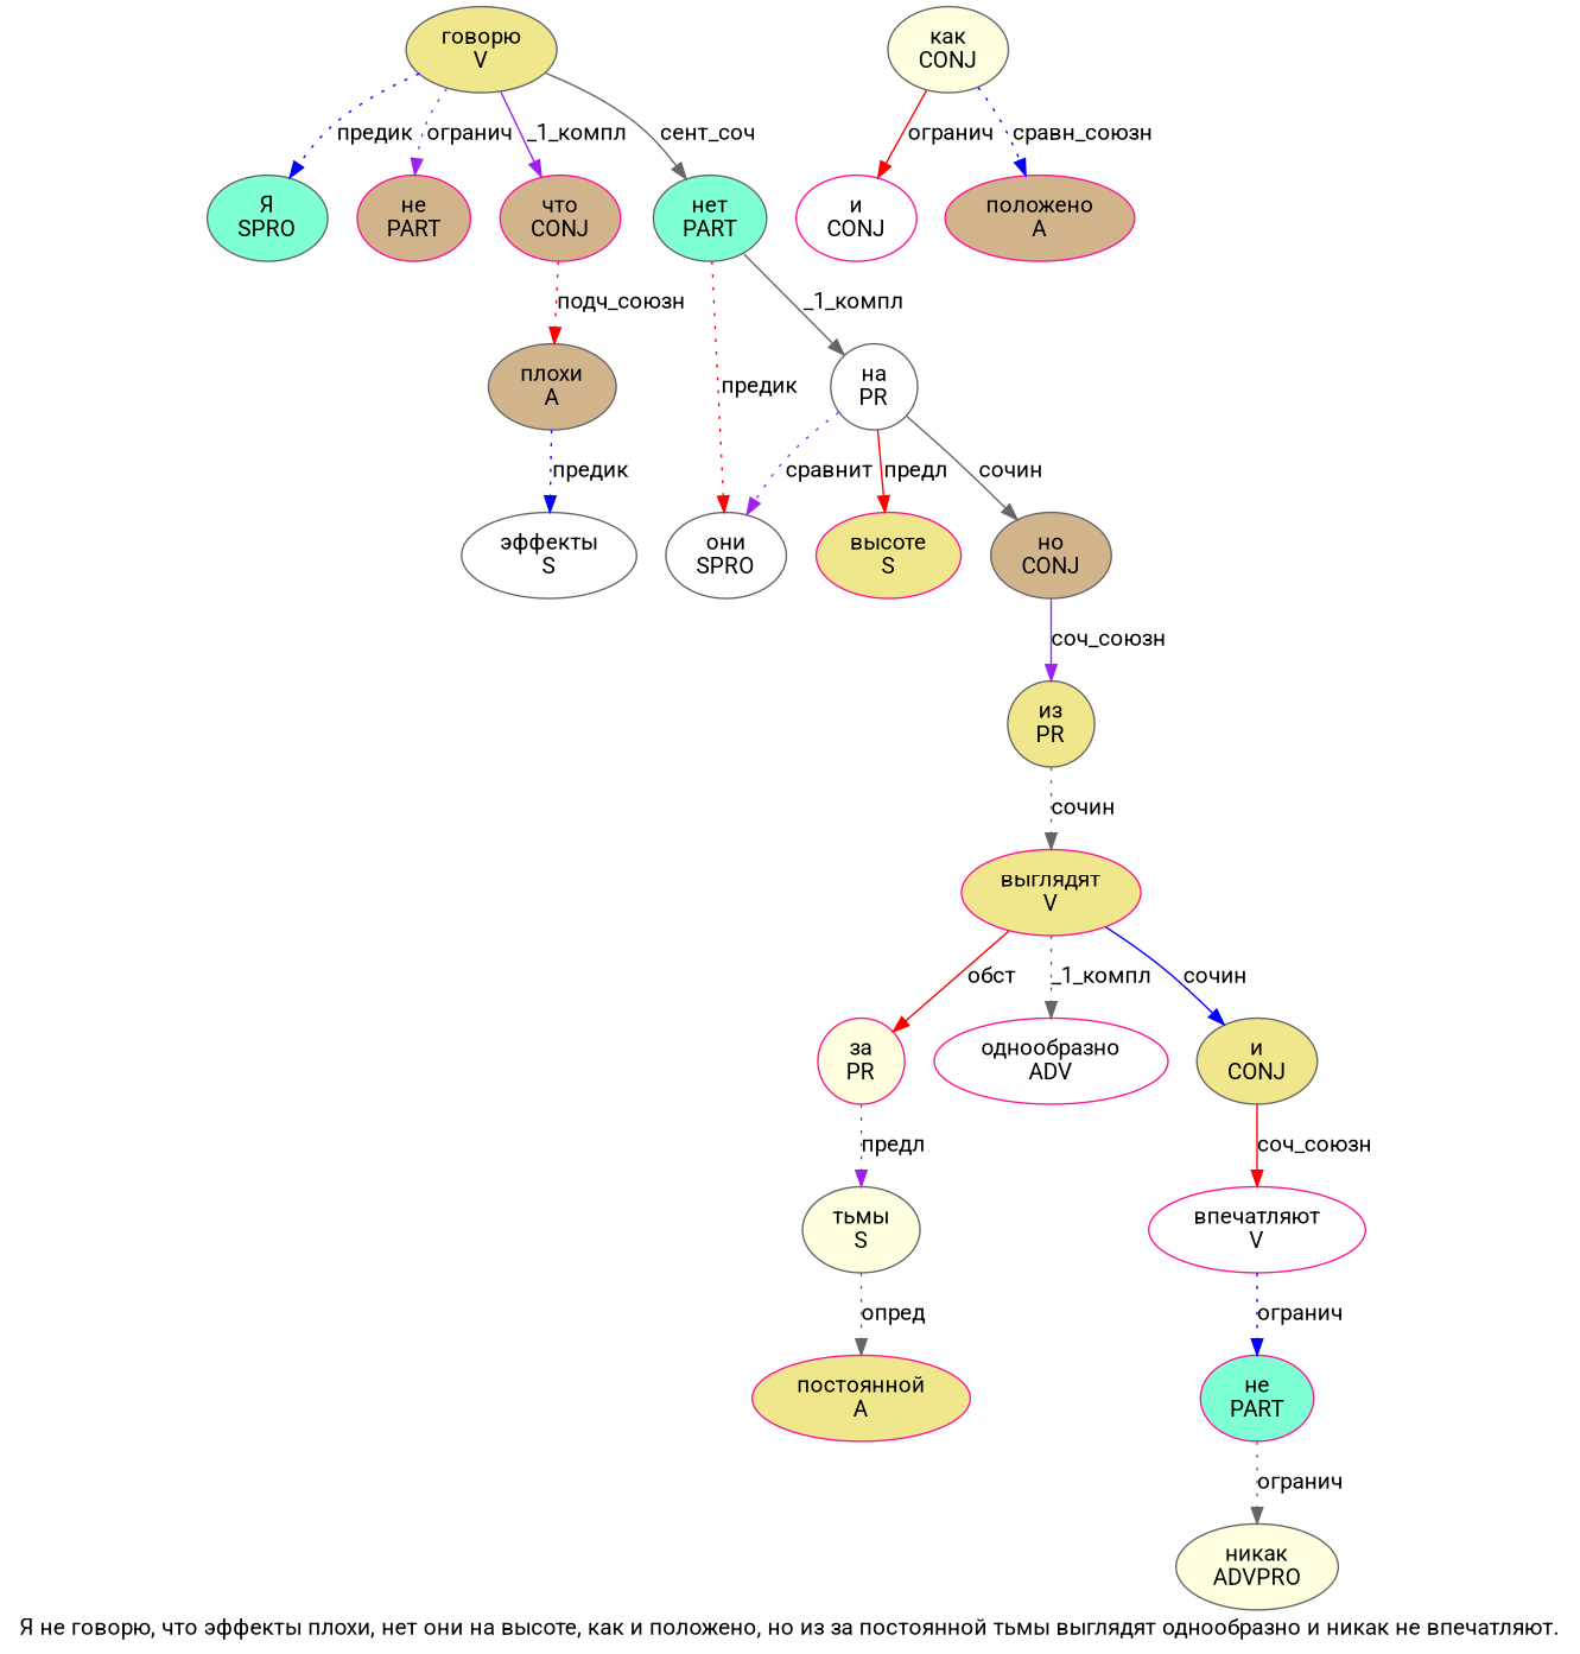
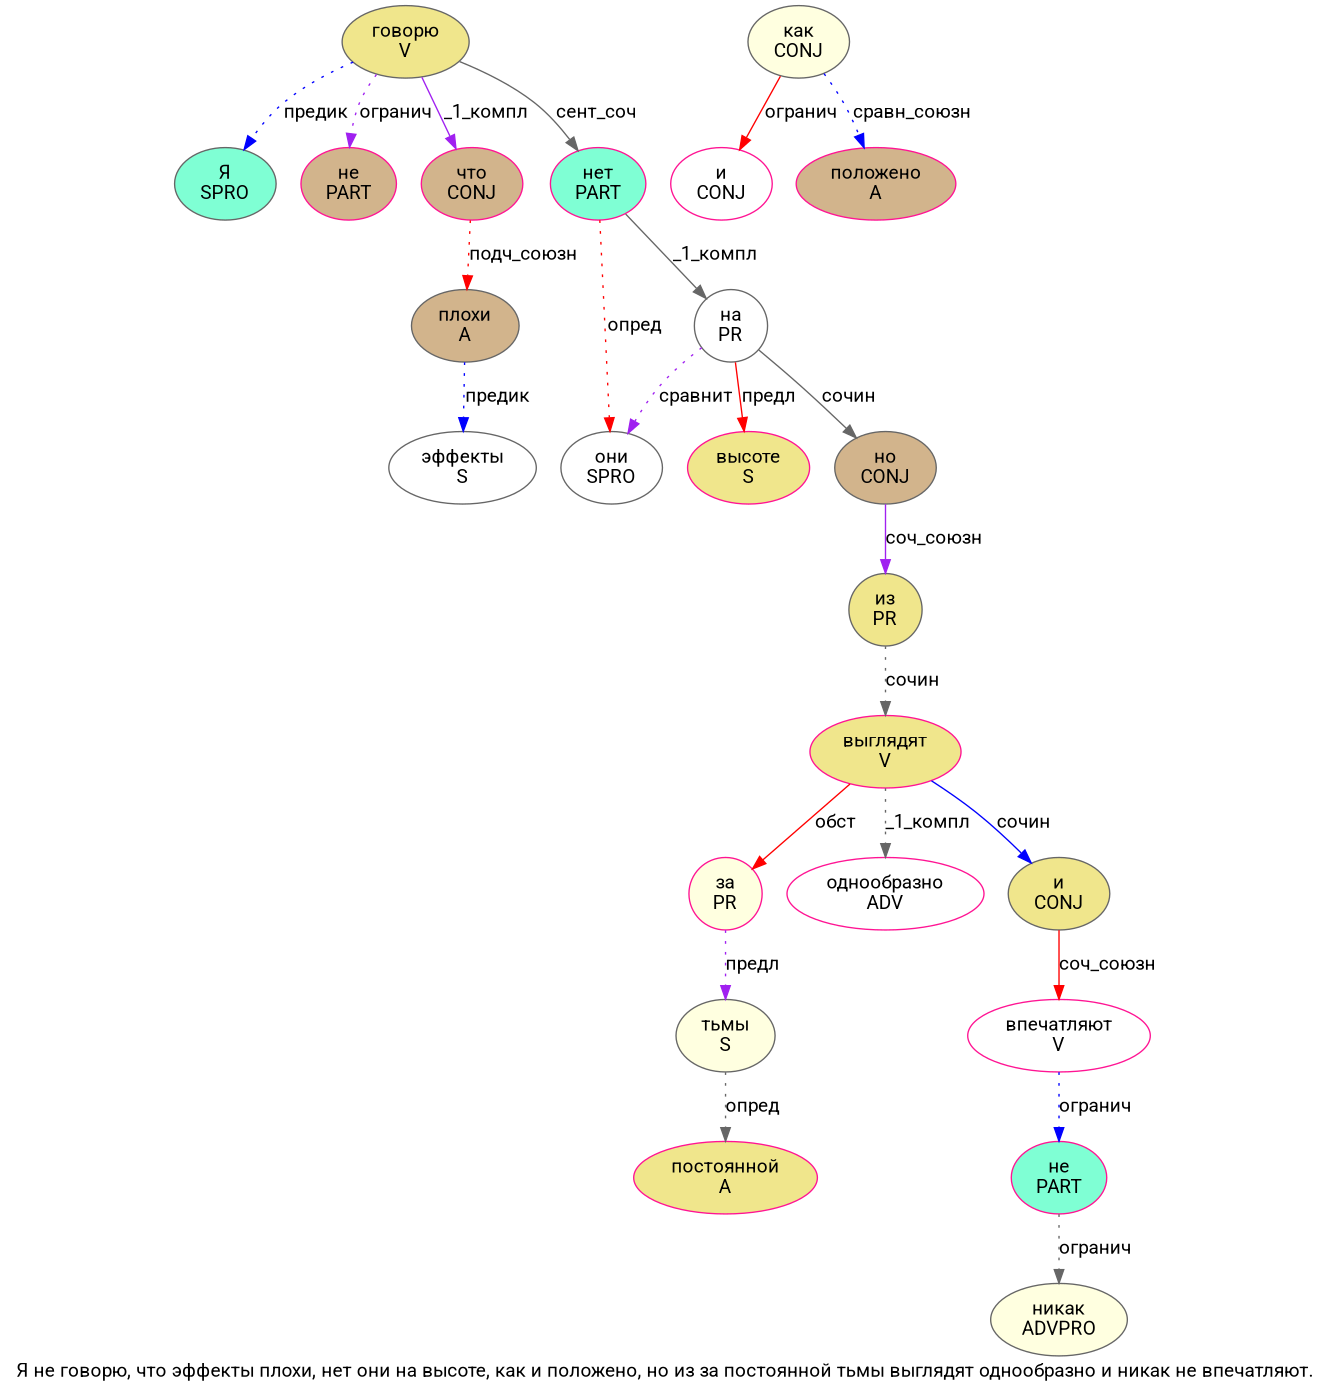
  digraph {
    fontname=Roboto
    label="Я не говорю, что эффекты плохи, нет они на высоте, как и положено, но из за постоянной тьмы выглядят однообразно и никак не впечатляют."
    node [color=gray40 fillcolor=khaki fontname=Roboto penwidth=1 shape=ellipse style=filled]
    edge [color=gray40 fontname=Roboto style=dotted]
    n1 [fillcolor=aquamarine label="Я\nSPRO"]
    n2 [color=deeppink fillcolor=tan label="не\nPART"]
    n3 [label="говорю\nV"]
    n4 [color=deeppink fillcolor=tan label="что\nCONJ"]
-   n5 [fillcolor=aquamarine label="нет\nPART"]
+   n5 [color=deeppink fillcolor=aquamarine label="нет\nPART"]
    n6 [fillcolor=tan label="плохи\nA"]
    n7 [fillcolor=white label="они\nSPRO"]
    n8 [fillcolor=white label="на\nPR"]
    n9 [fillcolor=white label="эффекты\nS"]
    n10 [color=deeppink label="высоте\nS"]
    n11 [fillcolor=tan label="но\nCONJ"]
    n12 [fillcolor=lightyellow label="как\nCONJ"]
    n13 [color=deeppink fillcolor=white label="и\nCONJ"]
    n14 [color=deeppink fillcolor=tan label="положено\nA"]
    n15 [label="из\nPR"]
    n16 [color=deeppink label="выглядят\nV"]
    n17 [color=deeppink fillcolor=lightyellow label="за\nPR"]
    n18 [color=deeppink fillcolor=white label="однообразно\nADV"]
    n19 [label="и\nCONJ"]
    n20 [fillcolor=lightyellow label="тьмы\nS"]
    n21 [color=deeppink label="постоянной\nA"]
    n22 [color=deeppink fillcolor=white label="впечатляют\nV"]
    n23 [color=deeppink fillcolor=aquamarine label="не\nPART"]
    n24 [fillcolor=lightyellow label="никак\nADVPRO"]
    n3 -> n1 [color=blue label="предик"]
    n3 -> n2 [color=purple label="огранич"]
    n3 -> n4 [color=purple label="_1_компл" style=solid]
    n3 -> n5 [label="сент_соч" style=solid]
    n4 -> n6 [color=red label="подч_союзн"]
-   n5 -> n7 [color=red label="предик"]
+   n5 -> n7 [color=red label="опред"]
    n5 -> n8 [label="_1_компл" style=solid]
    n6 -> n9 [color=blue label="предик"]
    n8 -> n7 [color=purple label="сравнит"]
    n8 -> n10 [color=red label="предл" style=solid]
    n8 -> n11 [label="сочин" style=solid]
    n11 -> n15 [color=purple label="соч_союзн" style=solid]
    n12 -> n13 [color=red label="огранич" style=solid]
    n12 -> n14 [color=blue label="сравн_союзн"]
    n15 -> n16 [label="сочин"]
    n16 -> n17 [color=red label="обст" style=solid]
    n16 -> n18 [label="_1_компл"]
    n16 -> n19 [color=blue label="сочин" style=solid]
    n17 -> n20 [color=purple label="предл"]
    n19 -> n22 [color=red label="соч_союзн" style=solid]
    n20 -> n21 [label="опред"]
    n22 -> n23 [color=blue label="огранич"]
    n23 -> n24 [label="огранич"]
  }
